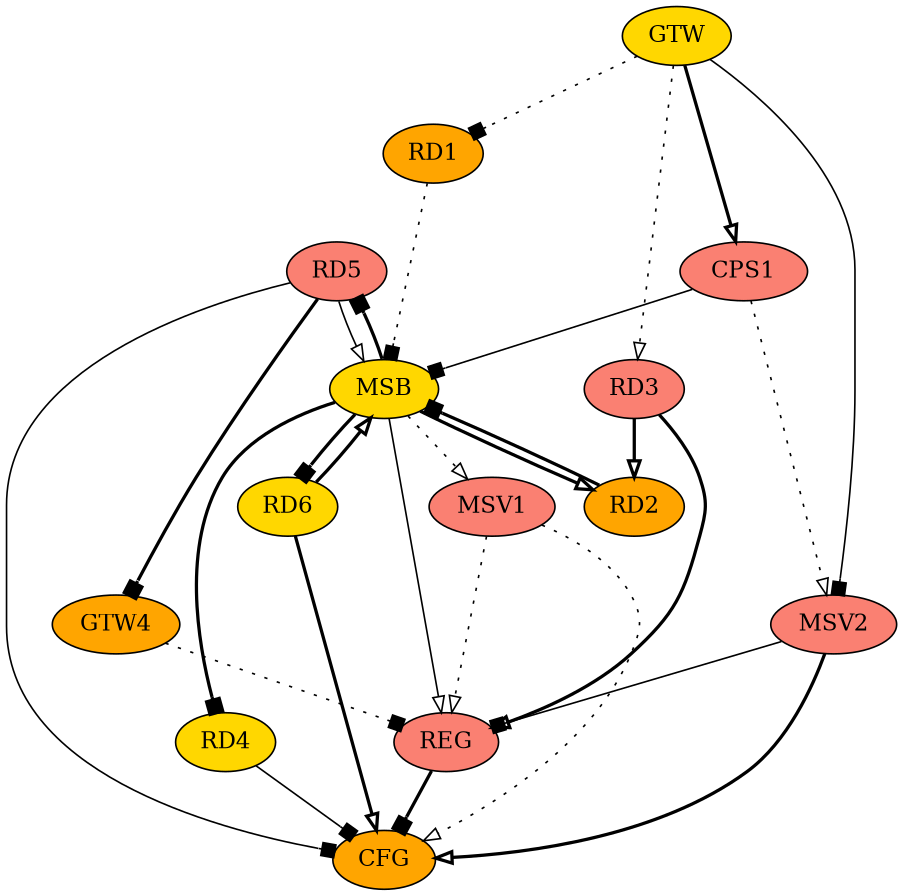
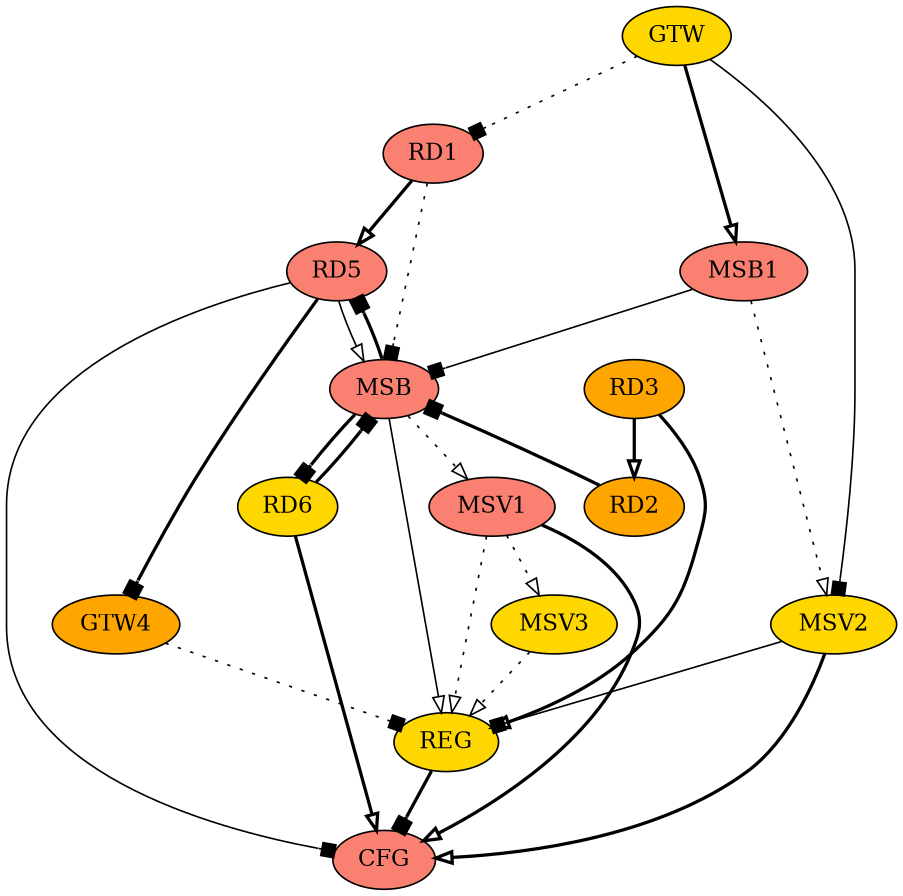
  strict digraph {
    node [fillcolor=salmon style=filled]
    edge [arrowhead=onormal style=bold]
-   n1 [fillcolor=orange label=RD1]
+   n1 [label=RD1]
    n2 [label=RD5]
-   n3 [fillcolor=gold label=MSB]
-   n4 [fillcolor=orange label=CFG]
+   n3 [label=MSB]
+   n4 [label=CFG]
    n5 [fillcolor=orange label=GTW4]
    n6 [fillcolor=orange label=RD2]
-   n7 [label=REG]
-   n8 [fillcolor=gold label=RD4]
+   n7 [fillcolor=gold label=REG]
    n9 [fillcolor=gold label=RD6]
    n10 [label=MSV1]
-   n11 [label=RD3]
-   n12 [label=CPS1]
-   n13 [label=MSV2]
+   n11 [fillcolor=orange label=RD3]
+   n12 [label=MSB1]
+   n13 [fillcolor=gold label=MSV2]
    n14 [fillcolor=gold label=GTW]
+   n15 [fillcolor=gold label=MSV3]
+   n1 -> n2
    n1 -> n3 [arrowhead=box style=dotted]
    n2 -> n3 [style=solid]
    n2 -> n4 [arrowhead=box style=solid]
    n2 -> n5 [arrowhead=box]
    n3 -> n2 [arrowhead=box]
-   n3 -> n6
    n3 -> n7 [style=solid]
-   n3 -> n8 [arrowhead=box]
    n3 -> n9 [arrowhead=box]
    n3 -> n10 [style=dotted]
    n5 -> n7 [arrowhead=box style=dotted]
    n6 -> n3 [arrowhead=box]
    n7 -> n4 [arrowhead=box]
-   n8 -> n4 [arrowhead=box style=solid]
-   n9 -> n3
+   n9 -> n3 [arrowhead=box]
    n9 -> n4
-   n10 -> n4 [style=dotted]
+   n10 -> n4
    n10 -> n7 [style=dotted]
+   n10 -> n15 [style=dotted]
    n11 -> n6
    n11 -> n7
    n12 -> n3 [arrowhead=box style=solid]
    n12 -> n13 [style=dotted]
    n13 -> n4
    n13 -> n7 [arrowhead=box style=solid]
    n14 -> n1 [arrowhead=box style=dotted]
-   n14 -> n11 [style=dotted]
    n14 -> n12
    n14 -> n13 [arrowhead=box style=solid]
+   n15 -> n7 [style=dotted]
  }
